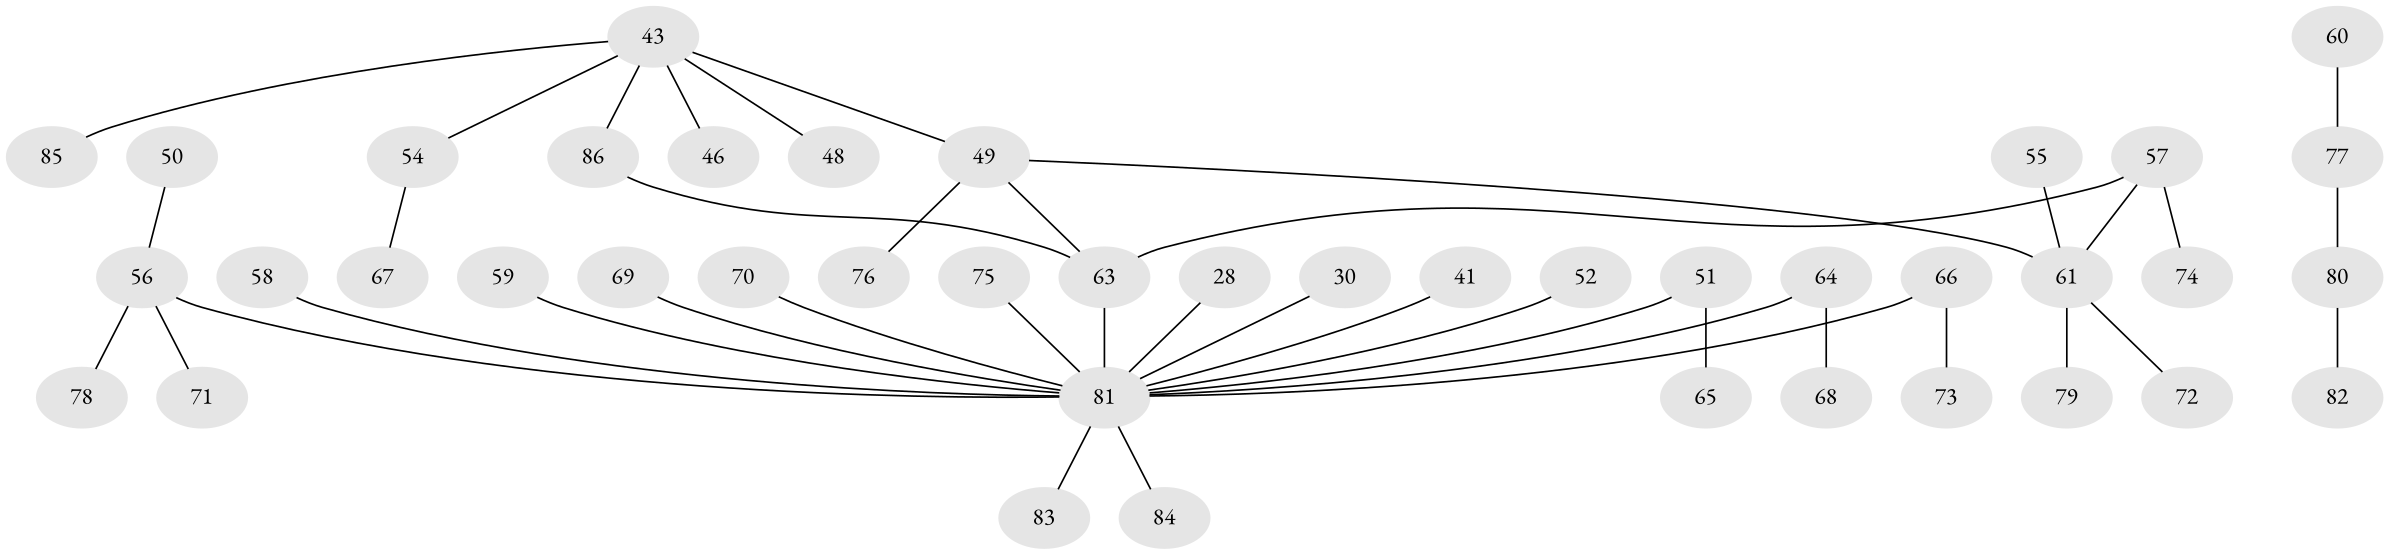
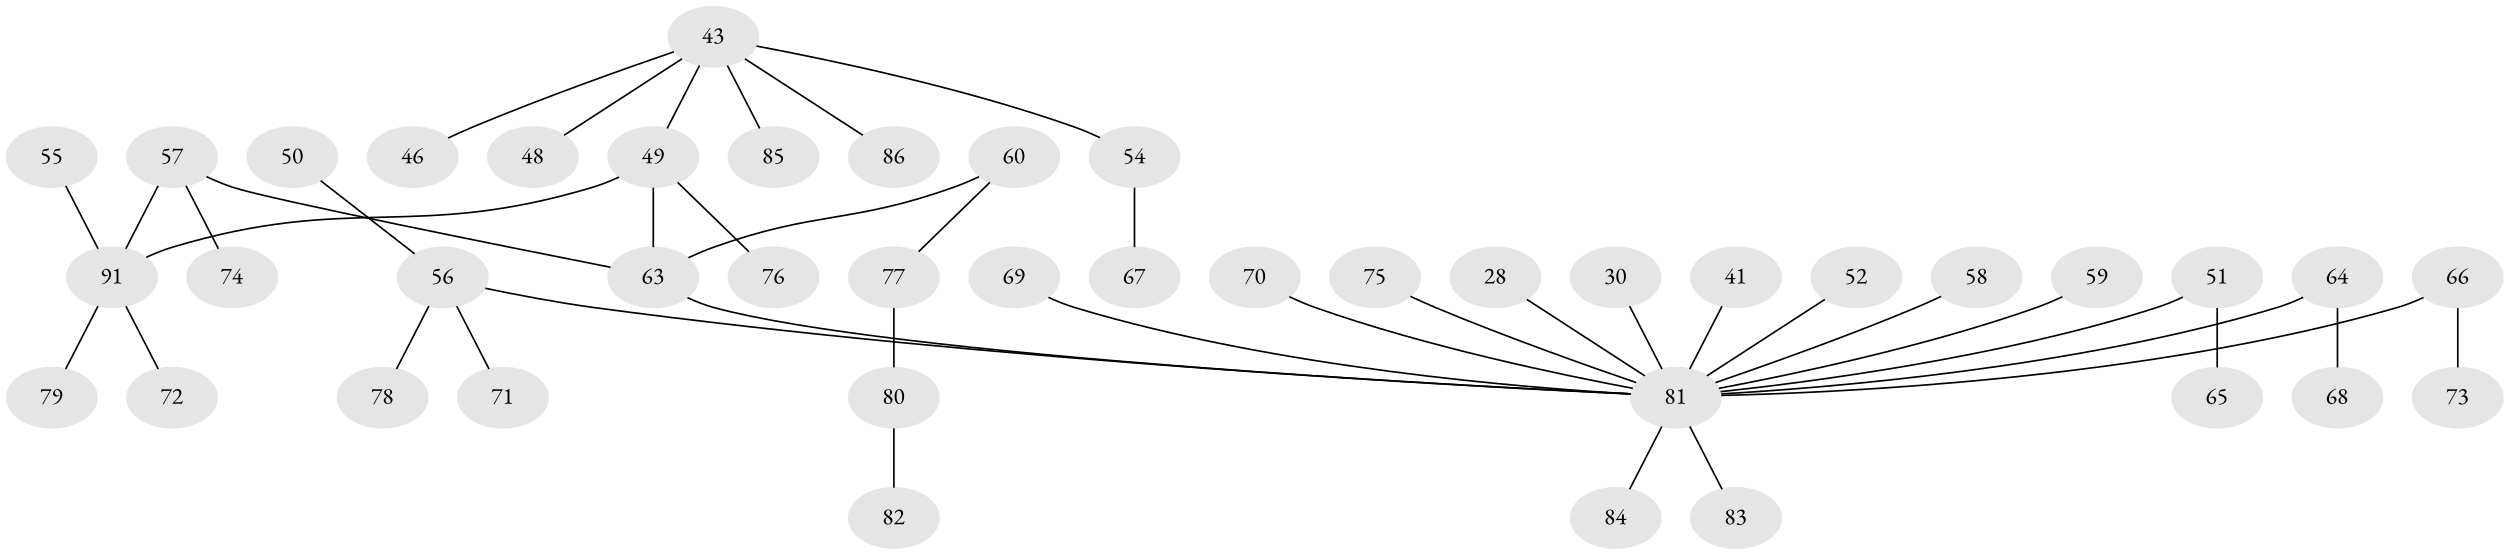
  graph {
    fontname="EB Garamond"
    node [color=gray90 fontname="EB Garamond" style=filled]
    edge [fontname="EB Garamond"]
    81 [super="+18+12+20+35+17+27+31"]
    83
    84
    28
    30
    41
    43 [super="+7+33+40"]
    46
    48
    49 [super="+5+8"]
    54
    85
    86
-   61 [super="+10+39+53"]
+   61 [super="+10+39+53" label=91]
    63 [super="+22"]
    76
    67
    72
    79
    56 [super="+38"]
    71
    78
    50
    51
    65
    52 [super="+16"]
    55
    57 [super="+47"]
    74
    58
    59
    60 [super="+26+25+37+45"]
    77
    80
    64 [super="+32+62"]
    68
    66 [super="+36+42"]
    73
    69
    70
    75
    82
    81 -- 83
    81 -- 84
    28 -- 81
    30 -- 81
    41 -- 81
    43 -- 46
    43 -- 48
    43 -- 49
    43 -- 54
    43 -- 85
    43 -- 86
    49 -- 61
    49 -- 63
    49 -- 76
    54 -- 67
    61 -- 72
    61 -- 79
    63 -- 81 [weight=2]
    56 -- 81
    56 -- 71
    56 -- 78
    50 -- 56
    51 -- 81
    51 -- 65
    52 -- 81
    55 -- 61
    57 -- 61
    57 -- 63
    57 -- 74
    58 -- 81 [weight=2]
    59 -- 81
-   86 -- 63
+   60 -- 63
    60 -- 77
    77 -- 80
    80 -- 82
    64 -- 81
    64 -- 68
    66 -- 81
    66 -- 73
    69 -- 81
    70 -- 81
    75 -- 81
  }
